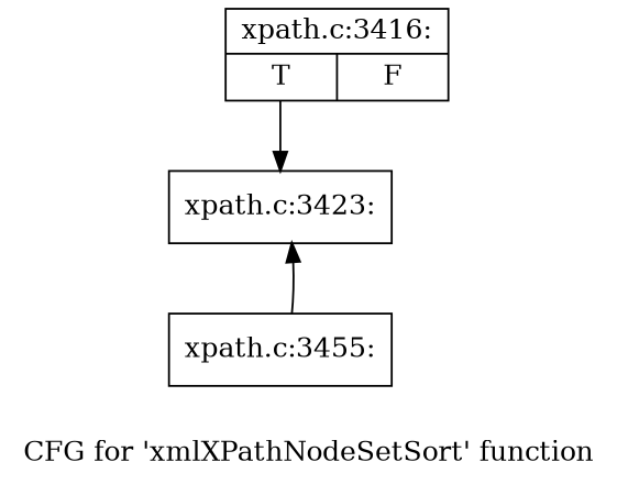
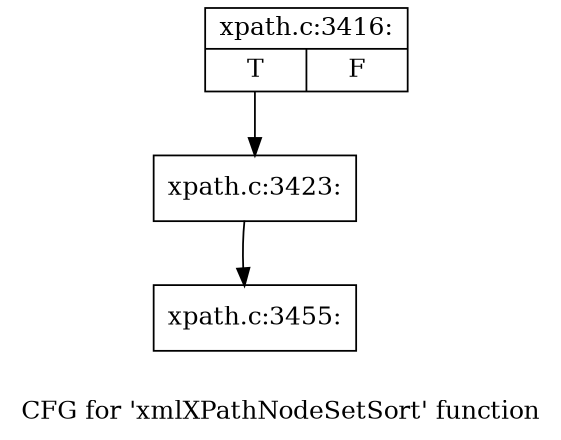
  digraph {
    label="CFG for 'xmlXPathNodeSetSort' function"
    node [shape=record]
    n1 [label="{xpath.c:3416:|{<s0>T|<s1>F}}"]
    n2 [label="{xpath.c:3423:}"]
    n3 [label="{xpath.c:3455:}"]
    n1 -> n2 [tailport=s0]
-   n3 -> n2
+   n2 -> n3
  }
